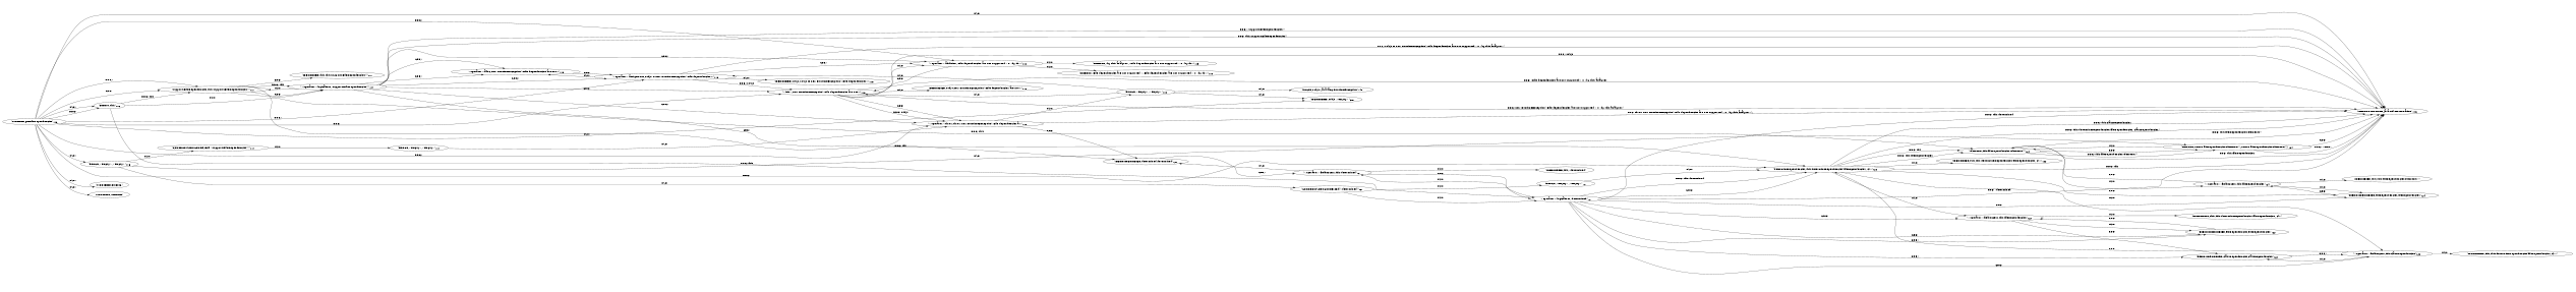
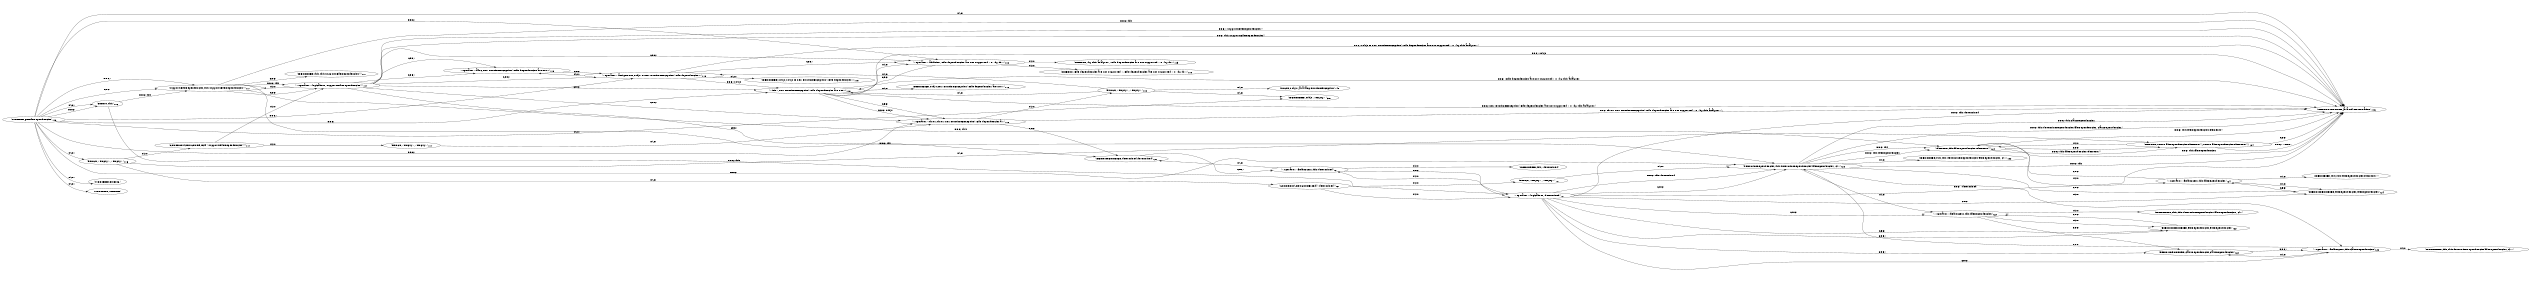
  digraph {
    rankdir=LR
    n1 [label=<(METHOD,getFileDependencies)<SUB>116</SUB>>]
    n2 [label=<(PARAM,this)<SUB>116</SUB>>]
    n3 [label=<(BLOCK,&lt;empty&gt;,&lt;empty&gt;)<SUB>116</SUB>>]
    n4 [label=<(supportsFileDependencies,this.supportsFileDependencies())<SUB>117</SUB>>]
    n5 [label=<(&lt;operator&gt;.throw,throw new RuntimeException(&quot;File dependencies a...)<SUB>118</SUB>>]
    n6 [label=<(&lt;operator&gt;.assignment,$obj0 = new RuntimeException(&quot;File dependencies...)<SUB>118</SUB>>]
    n7 [label=<(&lt;init&gt;,new RuntimeException(&quot;File dependencies are not...)<SUB>118</SUB>>]
    n8 [label=<(&lt;operator&gt;.addition,&quot;File dependencies are not supported &quot; + &quot;by th...)<SUB>118</SUB>>]
    n9 [label=<(IDENTIFIER,$obj0,&lt;empty&gt;)<SUB>318</SUB>>]
    n10 [label=<(determineDependencies,this.determineDependencies(fileDependencies, cl...)<SUB>122</SUB>>]
    n11 [label=<(MODIFIER,PUBLIC)>]
    n12 [label=<(MODIFIER,VIRTUAL)>]
    n13 [label=<(METHOD_RETURN,java.util.Enumeration)<SUB>116</SUB>>]
    n14 [label=<(&lt;operator&gt;.logicalNot,!determined)<SUB>121</SUB>>]
    n15 [label=<(CONTROL_STRUCTURE,IF,if (!supportsFileDependencies()))<SUB>117</SUB>>]
    n16 [label=<(CONTROL_STRUCTURE,IF,if (!determined))<SUB>121</SUB>>]
    n17 [label=<(RETURN,return fileDependencies.elements();,return fileDependencies.elements();)<SUB>124</SUB>>]
    n18 [label=<(&lt;operator&gt;.logicalNot,!supportsFileDependencies())<SUB>117</SUB>>]
    n19 [label=<(IDENTIFIER,this,this.supportsFileDependencies())<SUB>117</SUB>>]
    n20 [label=<(elements,this.fileDependencies.elements())<SUB>124</SUB>>]
    n21 [label=<(FIELD_IDENTIFIER,determined,determined)<SUB>121</SUB>>]
    n22 [label=<(BLOCK,&lt;empty&gt;,&lt;empty&gt;)<SUB>118</SUB>>]
    n23 [label=<(&lt;operator&gt;.alloc,new RuntimeException(&quot;File dependencies are not...)<SUB>118</SUB>>]
    n24 [label=<(IDENTIFIER,$obj0,$obj0 = new RuntimeException(&quot;File dependencies...)<SUB>118</SUB>>]
    n25 [label=<(IDENTIFIER,$obj0,new RuntimeException(&quot;File dependencies are not...)<SUB>118</SUB>>]
    n26 [label=<(LITERAL,&quot;File dependencies are not supported &quot;,&quot;File dependencies are not supported &quot; + &quot;by th...)<SUB>118</SUB>>]
    n27 [label=<(LITERAL,&quot;by this analyzer&quot;,&quot;File dependencies are not supported &quot; + &quot;by th...)<SUB>119</SUB>>]
    n28 [label=<(&lt;operator&gt;.fieldAccess,this.fileDependencies)<SUB>122</SUB>>]
    n29 [label=<(&lt;operator&gt;.fieldAccess,this.classDependencies)<SUB>122</SUB>>]
    n30 [label=<(FIELD_IDENTIFIER,fileDependencies,fileDependencies)<SUB>124</SUB>>]
    n31 [label=<(IDENTIFIER,this,this.determineDependencies(fileDependencies, cl...)<SUB>122</SUB>>]
    n32 [label=<(BLOCK,&lt;empty&gt;,&lt;empty&gt;)<SUB>117</SUB>>]
    n33 [label=<(BLOCK,&lt;empty&gt;,&lt;empty&gt;)<SUB>121</SUB>>]
    n34 [label=<(&lt;operator&gt;.fieldAccess,this.determined)<SUB>121</SUB>>]
    n35 [label=<(FIELD_IDENTIFIER,fileDependencies,fileDependencies)<SUB>122</SUB>>]
    n36 [label=<(FIELD_IDENTIFIER,classDependencies,classDependencies)<SUB>122</SUB>>]
    n37 [label=<(&lt;operator&gt;.fieldAccess,this.fileDependencies)<SUB>124</SUB>>]
    n38 [label=<(LOCAL,$obj0: java.lang.RuntimeException)<SUB>148</SUB>>]
    n39 [label=<(IDENTIFIER,this,!determined)>]
    n40 [label=<(IDENTIFIER,this,this.determineDependencies(fileDependencies, cl...)>]
    n41 [label=<(IDENTIFIER,this,this.determineDependencies(fileDependencies, cl...)>]
    n42 [label=<(IDENTIFIER,this,this.fileDependencies.elements())>]
    n1 -> n2 [label="AST: "]
    n1 -> n2 [label="DDG: "]
    n1 -> n3 [label="AST: "]
    n1 -> n4 [label="CFG: "]
    n1 -> n4 [label="DDG: "]
    n1 -> n5 [label="DDG: "]
    n1 -> n6 [label="DDG: "]
    n1 -> n7 [label="DDG: "]
    n1 -> n8 [label="DDG: "]
    n1 -> n9 [label="AST: "]
    n1 -> n10 [label="DDG: "]
    n1 -> n11 [label="AST: "]
    n1 -> n12 [label="AST: "]
    n1 -> n13 [label="AST: "]
    n2 -> n4 [label="DDG: this"]
    n2 -> n14 [label="DDG: this"]
    n3 -> n15 [label="AST: "]
    n3 -> n16 [label="AST: "]
    n3 -> n17 [label="AST: "]
    n4 -> n10 [label="DDG: this"]
+   n4 -> n13 [label="DDG: this"]
    n4 -> n18 [label="CFG: "]
    n4 -> n18 [label="DDG: this"]
    n4 -> n19 [label="CDG: "]
    n4 -> n20 [label="DDG: this"]
    n5 -> n13 [label="DDG: throw new RuntimeException(&quot;File dependencies are not supported &quot; + &quot;by this analyzer&quot;);"]
    n5 -> n21 [label="CFG: "]
    n5 -> n22 [label="AST: "]
    n6 -> n7 [label="DDG: $obj0"]
    n6 -> n8 [label="CFG: "]
    n6 -> n13 [label="DDG: $obj0 = new RuntimeException(&quot;File dependencies are not supported &quot; + &quot;by this analyzer&quot;)"]
    n6 -> n23 [label="AST: "]
    n6 -> n24 [label="AST: "]
    n7 -> n5 [label="CFG: "]
    n7 -> n5 [label="DDG: $obj0"]
    n7 -> n8 [label="AST: "]
    n7 -> n13 [label="DDG: $obj0"]
    n7 -> n13 [label="DDG: &quot;File dependencies are not supported &quot; + &quot;by this analyzer&quot;"]
    n7 -> n13 [label="DDG: new RuntimeException(&quot;File dependencies are not supported &quot; + &quot;by this analyzer&quot;)"]
    n7 -> n25 [label="AST: "]
    n8 -> n7 [label="CFG: "]
    n8 -> n26 [label="AST: "]
    n8 -> n27 [label="AST: "]
    n10 -> n13 [label="DDG: this"]
    n10 -> n13 [label="DDG: this.classDependencies"]
    n10 -> n13 [label="DDG: this.determineDependencies(fileDependencies, classDependencies)"]
    n10 -> n20 [label="DDG: this"]
    n10 -> n20 [label="DDG: this.fileDependencies"]
    n10 -> n28 [label="AST: "]
    n10 -> n29 [label="AST: "]
    n10 -> n30 [label="CFG: "]
    n10 -> n31 [label="AST: "]
    n14 -> n10 [label="DDG: this.determined"]
    n14 -> n10 [label="CDG: "]
    n14 -> n13 [label="DDG: this.determined"]
    n14 -> n13 [label="DDG: !determined"]
    n14 -> n28 [label="CDG: "]
    n14 -> n29 [label="CDG: "]
    n14 -> n30 [label="CFG: "]
    n14 -> n34 [label="AST: "]
    n14 -> n35 [label="CFG: "]
    n14 -> n35 [label="CDG: "]
    n14 -> n36 [label="CDG: "]
-   n2 -> n18 [label="AST: "]
+   n15 -> n18 [label="AST: "]
    n15 -> n32 [label="AST: "]
    n16 -> n14 [label="AST: "]
    n16 -> n33 [label="AST: "]
    n17 -> n13 [label="CFG: "]
    n17 -> n13 [label="DDG: &lt;RET&gt;"]
    n17 -> n20 [label="AST: "]
    n18 -> n4 [label="AST: "]
    n18 -> n5 [label="CDG: "]
    n18 -> n6 [label="CDG: "]
    n18 -> n7 [label="CDG: "]
    n18 -> n8 [label="CDG: "]
    n18 -> n13 [label="DDG: this.supportsFileDependencies()"]
    n18 -> n13 [label="DDG: !supportsFileDependencies()"]
    n18 -> n21 [label="CFG: "]
    n18 -> n23 [label="CFG: "]
    n18 -> n23 [label="CDG: "]
    n20 -> n13 [label="DDG: this.fileDependencies"]
    n20 -> n13 [label="DDG: this.fileDependencies.elements()"]
    n20 -> n17 [label="CFG: "]
    n20 -> n17 [label="DDG: this.fileDependencies.elements()"]
    n20 -> n37 [label="AST: "]
    n21 -> n34 [label="CFG: "]
    n22 -> n6 [label="AST: "]
    n22 -> n7 [label="AST: "]
    n22 -> n9 [label="AST: "]
    n22 -> n38 [label="AST: "]
    n23 -> n6 [label="CFG: "]
    n28 -> n35 [label="AST: "]
    n28 -> n36 [label="CFG: "]
    n28 -> n40 [label="AST: "]
    n29 -> n10 [label="CFG: "]
    n29 -> n36 [label="AST: "]
    n29 -> n41 [label="AST: "]
    n30 -> n37 [label="CFG: "]
    n32 -> n5 [label="AST: "]
    n33 -> n10 [label="AST: "]
    n34 -> n14 [label="CFG: "]
    n34 -> n21 [label="AST: "]
    n34 -> n39 [label="AST: "]
    n35 -> n28 [label="CFG: "]
    n36 -> n29 [label="DDG: "]
    n37 -> n20 [label="CFG: "]
    n37 -> n30 [label="AST: "]
    n37 -> n42 [label="AST: "]
  }
